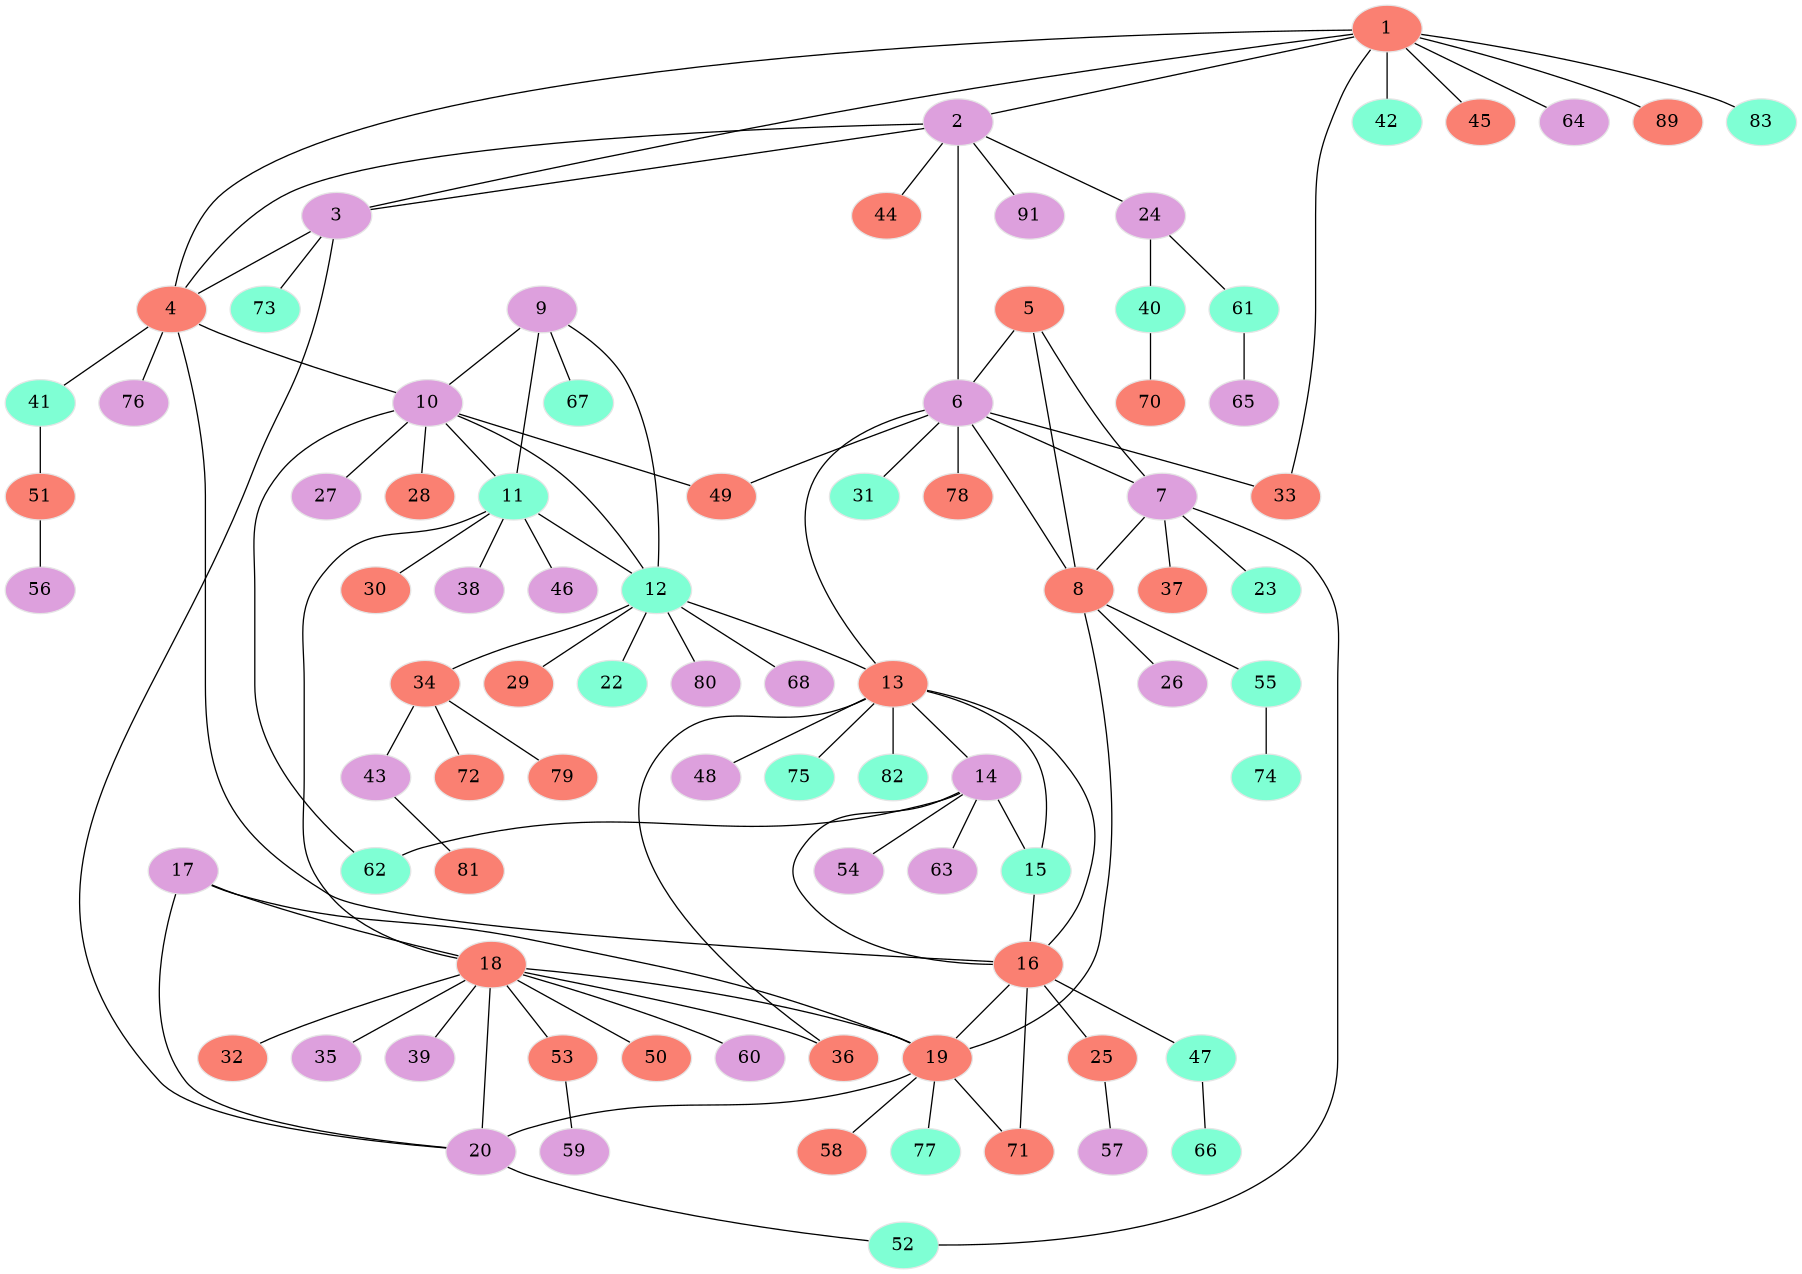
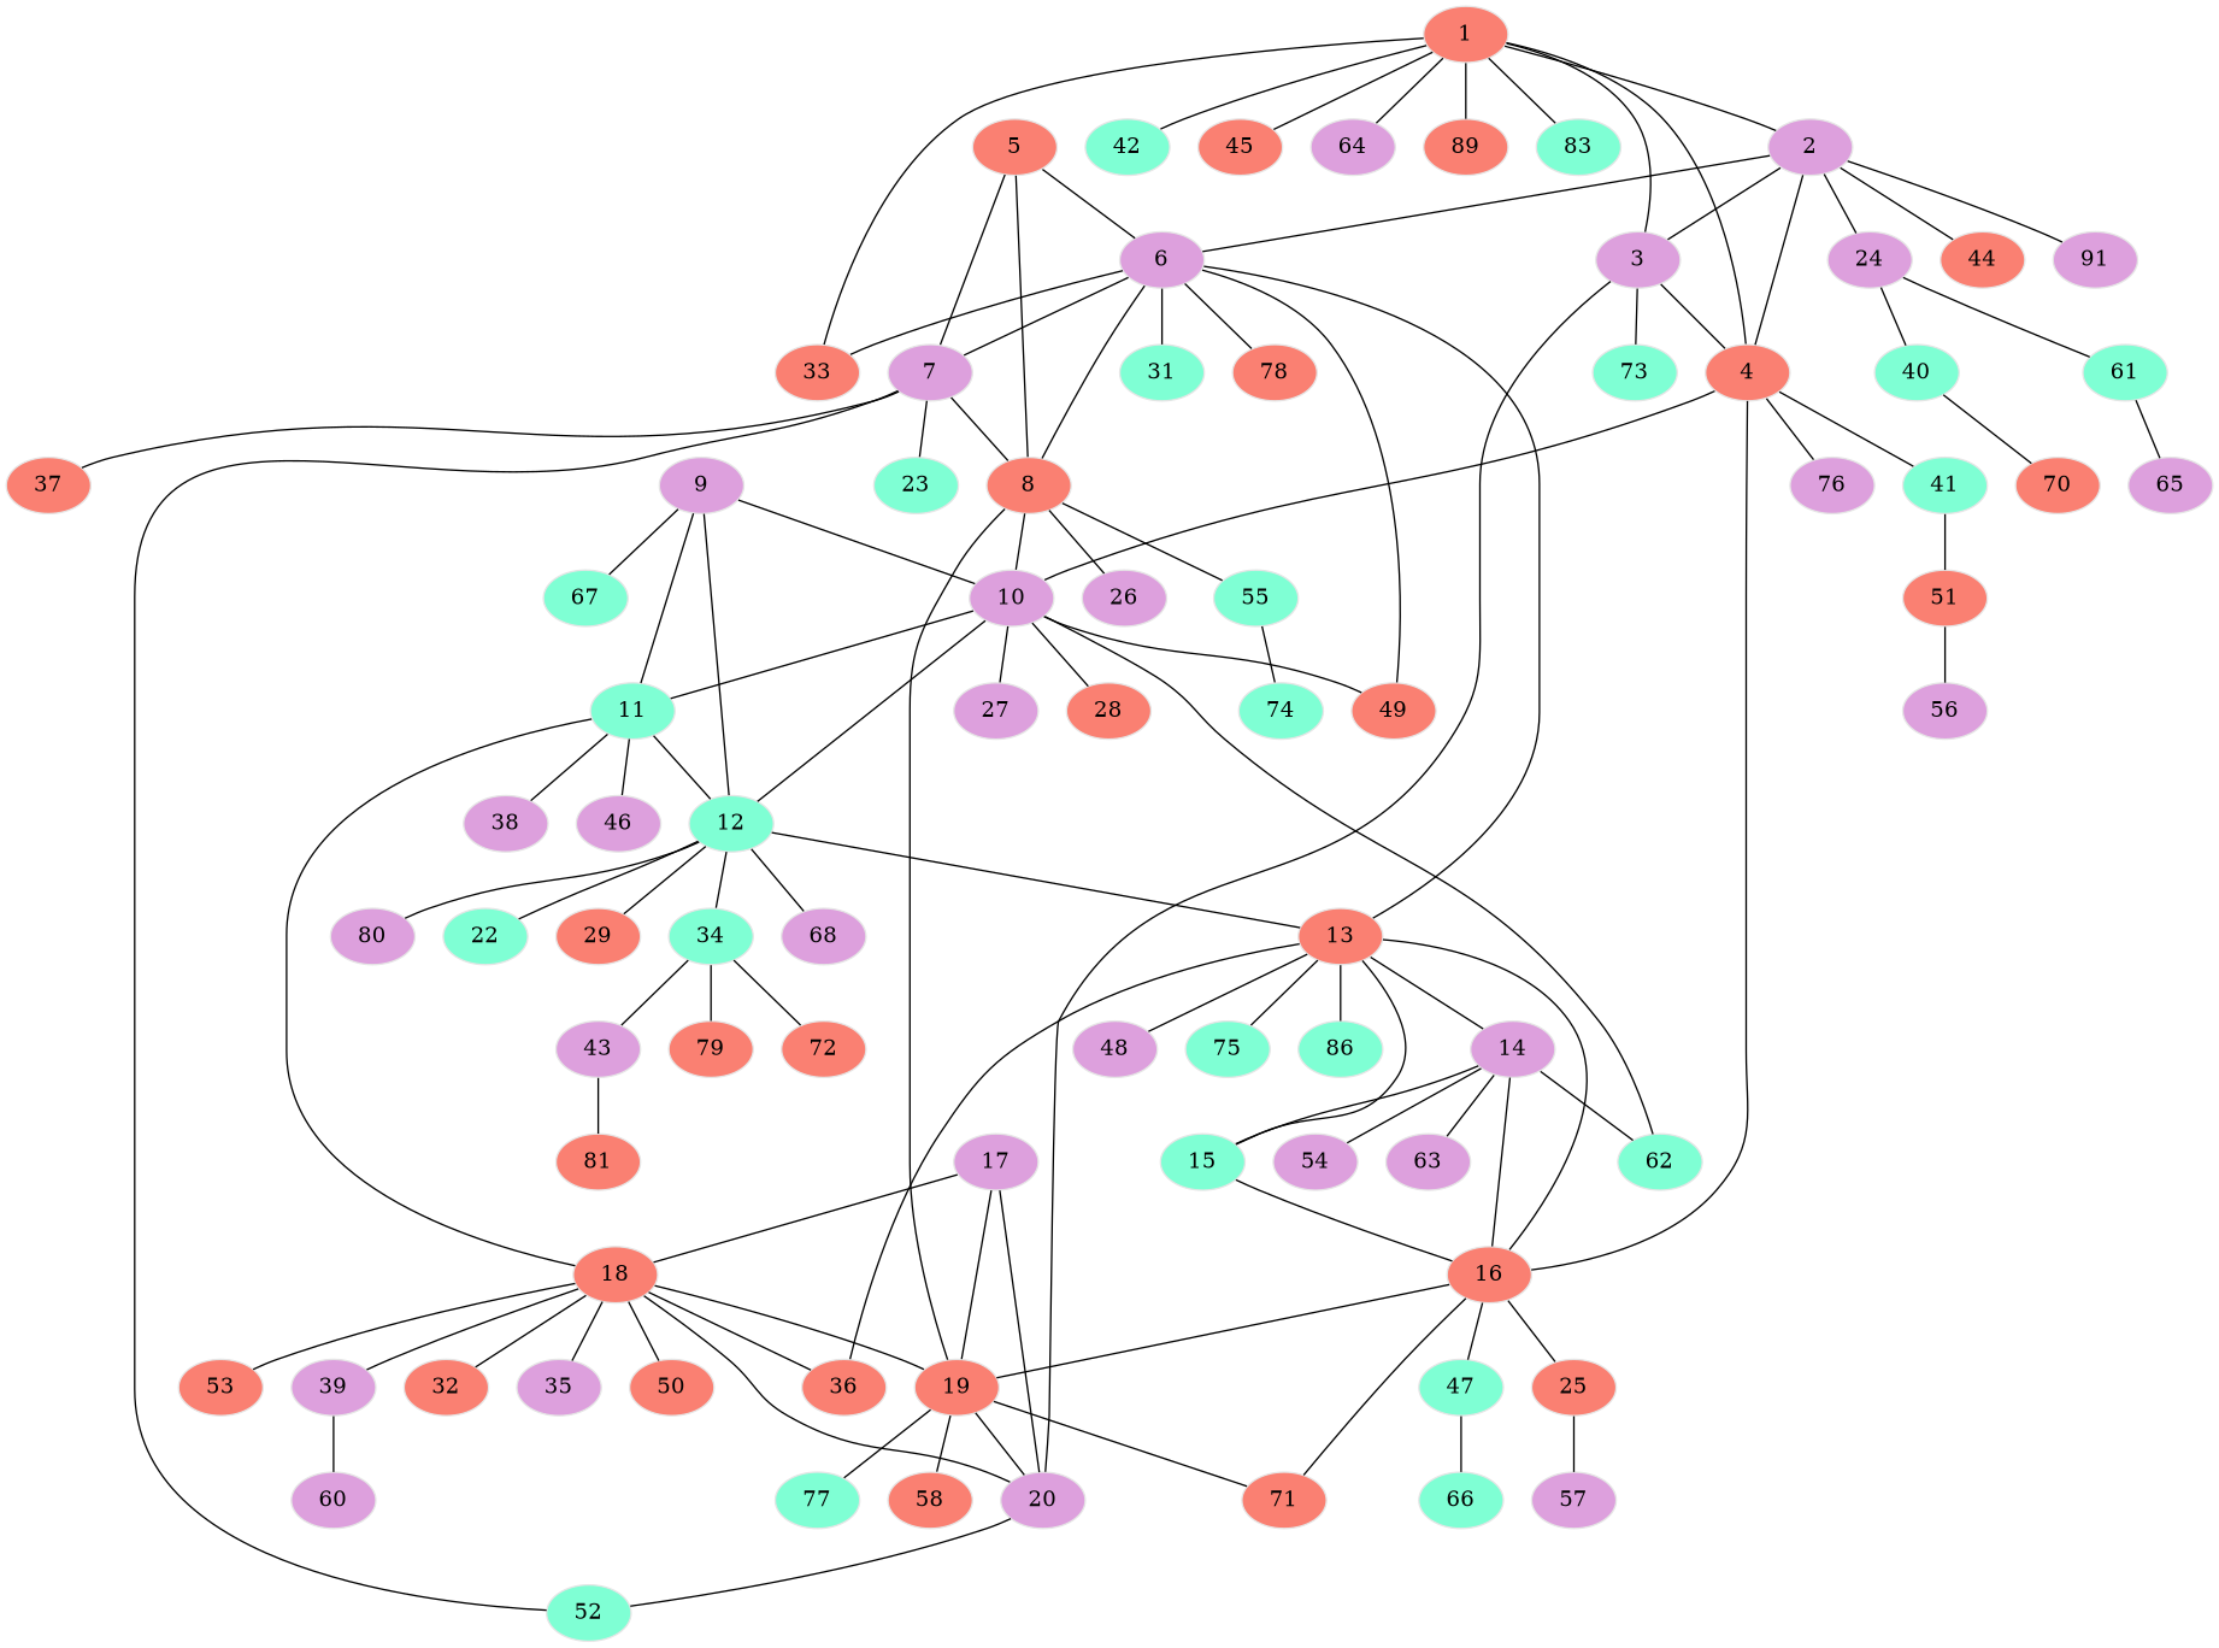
  graph {
    node [color=gray90 fillcolor=salmon style=filled]
    1
    2 [fillcolor=plum]
    3 [fillcolor=plum]
    4
    33
    42 [fillcolor=aquamarine]
    45
    64 [fillcolor=plum]
    n9 [label=89]
    83 [fillcolor=aquamarine]
    6 [fillcolor=plum]
    n12 [fillcolor=plum label=91]
    24 [fillcolor=plum]
    44
    20 [fillcolor=plum]
    73 [fillcolor=aquamarine]
    10 [fillcolor=plum]
    16
    41 [fillcolor=aquamarine]
    76 [fillcolor=plum]
    7 [fillcolor=plum]
    8
    13
    31 [fillcolor=aquamarine]
    49
    78
    40 [fillcolor=aquamarine]
    61 [fillcolor=aquamarine]
    52 [fillcolor=aquamarine]
    11 [fillcolor=aquamarine]
    12 [fillcolor=aquamarine]
    27 [fillcolor=plum]
    28
    62 [fillcolor=aquamarine]
    19
    25
    47 [fillcolor=aquamarine]
    71
    51
    5
    23 [fillcolor=aquamarine]
    37
    26 [fillcolor=plum]
    55 [fillcolor=aquamarine]
    14 [fillcolor=plum]
    15 [fillcolor=aquamarine]
    36
    48 [fillcolor=plum]
    75 [fillcolor=aquamarine]
-   82 [fillcolor=aquamarine]
+   82 [fillcolor=aquamarine label=86]
    58
    77 [fillcolor=aquamarine]
    74 [fillcolor=aquamarine]
    9 [fillcolor=plum]
    67 [fillcolor=aquamarine]
    18
-   30
    38 [fillcolor=plum]
    46 [fillcolor=plum]
    22 [fillcolor=aquamarine]
    29
-   34
+   34 [fillcolor=aquamarine]
    68 [fillcolor=plum]
    80 [fillcolor=plum]
    32
    35 [fillcolor=plum]
    39 [fillcolor=plum]
    50
    53
    60 [fillcolor=plum]
    43 [fillcolor=plum]
    72
    79
    54 [fillcolor=plum]
    63 [fillcolor=plum]
    57 [fillcolor=plum]
    66 [fillcolor=aquamarine]
    17 [fillcolor=plum]
-   59 [fillcolor=plum]
    70
    65 [fillcolor=plum]
    81
    56 [fillcolor=plum]
    1 -- 2
    1 -- 3
    1 -- 4
    1 -- 33
    1 -- 42
    1 -- 45
    1 -- 64
    1 -- n9
    1 -- 83
    2 -- 3
    2 -- 4
    2 -- 6
    2 -- n12
    2 -- 24
    2 -- 44
    3 -- 4
    3 -- 20
    3 -- 73
    4 -- 10
    4 -- 16
    4 -- 41
    4 -- 76
    6 -- 33
    6 -- 7
    6 -- 8
    6 -- 13
    6 -- 31
    6 -- 49
    6 -- 78
    24 -- 40
    24 -- 61
    20 -- 52
    10 -- 49
    10 -- 11
    10 -- 12
    10 -- 27
    10 -- 28
    10 -- 62
    16 -- 19
    16 -- 25
    16 -- 47
    16 -- 71
    41 -- 51
    7 -- 8
    7 -- 52
    7 -- 23
    7 -- 37
+   8 -- 10
    8 -- 19
    8 -- 26
    8 -- 55
    13 -- 16
    13 -- 14
    13 -- 15
    13 -- 36
    13 -- 48
    13 -- 75
    13 -- 82
    40 -- 70
    61 -- 65
    11 -- 12
    11 -- 18
-   11 -- 30
    11 -- 38
    11 -- 46
    12 -- 13
    12 -- 22
    12 -- 29
    12 -- 34
    12 -- 68
    12 -- 80
    19 -- 20
    19 -- 71
    19 -- 58
    19 -- 77
    25 -- 57
    47 -- 66
    51 -- 56
    5 -- 6
    5 -- 7
    5 -- 8
    55 -- 74
    14 -- 16
    14 -- 62
    14 -- 15
    14 -- 54
    14 -- 63
    15 -- 16
    9 -- 10
    9 -- 11
    9 -- 12
    9 -- 67
    18 -- 20
    18 -- 19
    18 -- 36
    18 -- 32
    18 -- 35
    18 -- 39
    18 -- 50
    18 -- 53
-   18 -- 60
+   39 -- 60
    34 -- 43
    34 -- 72
    34 -- 79
-   53 -- 59
    43 -- 81
    17 -- 20
    17 -- 19
    17 -- 18
  }
